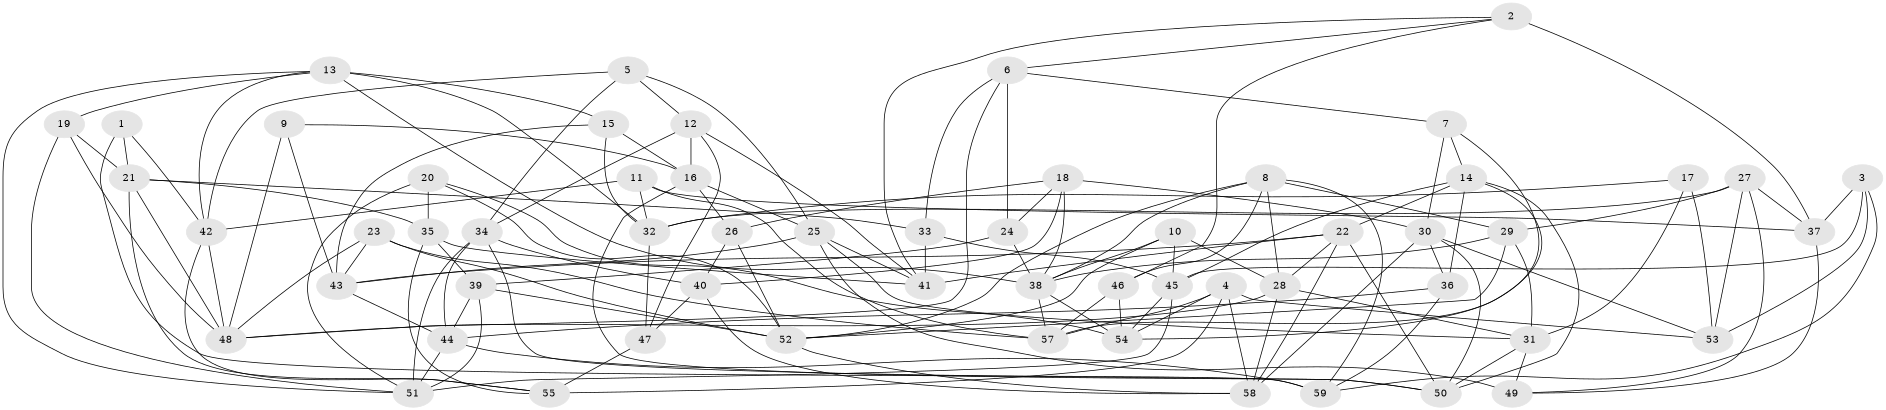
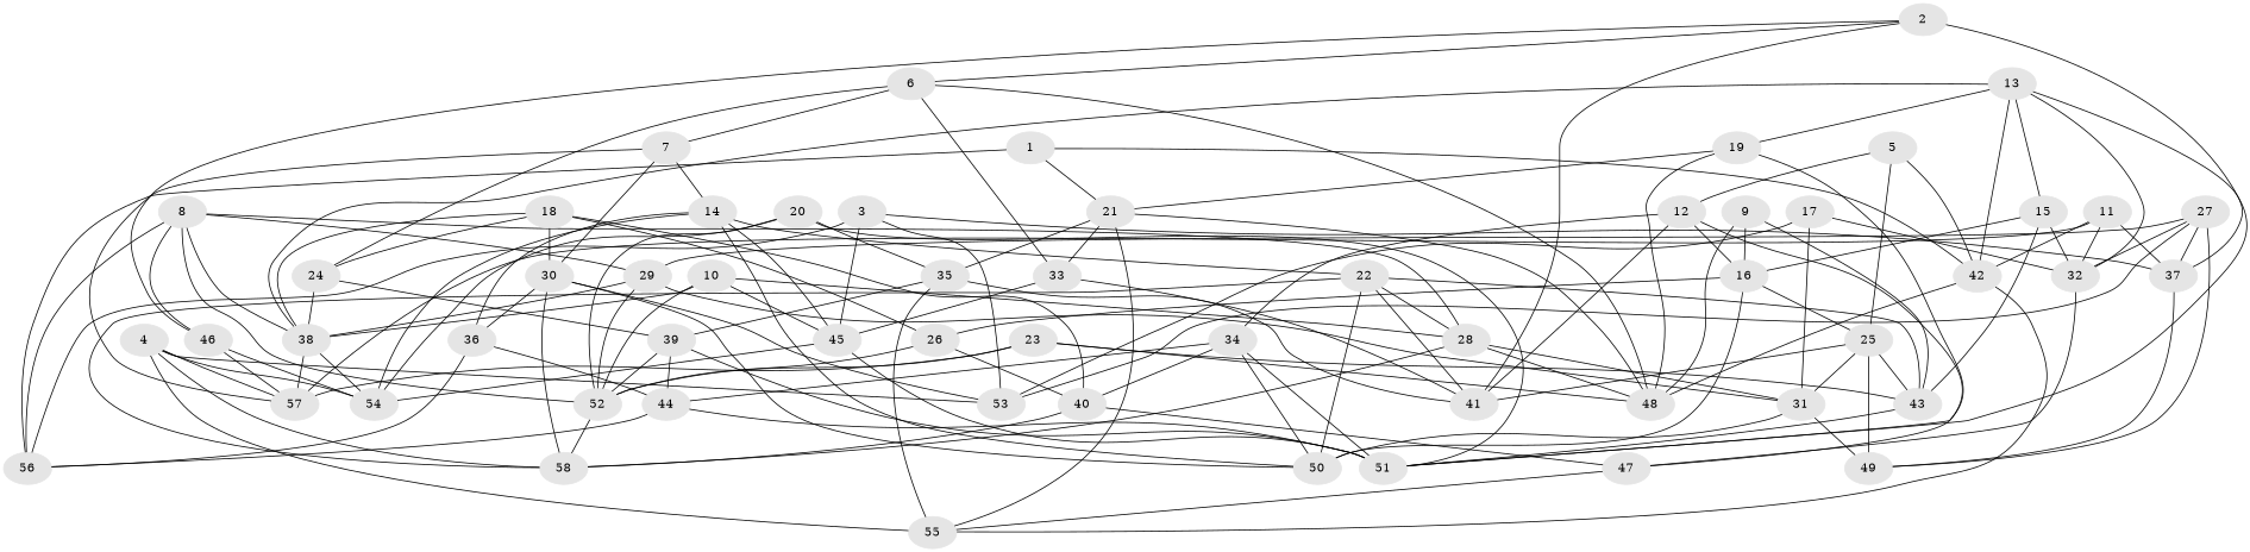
  graph {
    node [color=gray90 style=filled]
    edge [weight=1.0]
    1
    21
    42
-   56 [label=59]
+   56
    55
    33
    48
    35
    2
    6
    37
    41
    46
    7
    24
    49
    54
    57
    3
    45
    53
    51
    4
    58
    5
    12
    25
    34
    16
    47
    43
    31
    50
    40
    44
    14
    30
    9
    38
    39
    22
    36
    8
    28
    29
    52
    26
    10
    11
    32
    13
    15
    19
    17
    18
    20
    23
    27
    1 -- 21
    1 -- 42
    1 -- 56 [weight=2.0]
    21 -- 55
    21 -- 33
    21 -- 48
    21 -- 35
    42 -- 55
    42 -- 48
    33 -- 41
    33 -- 45
    35 -- 55
    35 -- 41
    35 -- 39
    2 -- 6
    2 -- 37 [weight=3.0]
    2 -- 41
    2 -- 46
    6 -- 33
    6 -- 48
    6 -- 7
    6 -- 24
    37 -- 49
    46 -- 54
    46 -- 57
    7 -- 57
    7 -- 14
    7 -- 30
    24 -- 38
    24 -- 39
    3 -- 56
    3 -- 37
    3 -- 45
    3 -- 53
    45 -- 54
    45 -- 51
    4 -- 55 [weight=2.0]
    4 -- 54
    4 -- 57
    4 -- 53
    4 -- 58
    5 -- 42
    5 -- 12
    5 -- 25
-   5 -- 34
    12 -- 41
    12 -- 34
    12 -- 16
    12 -- 47
    25 -- 41
    25 -- 49 [weight=3.0]
    25 -- 43
    25 -- 31
    34 -- 51
    34 -- 50
    34 -- 40
    34 -- 44
    16 -- 25
    16 -- 50
    16 -- 26
    47 -- 55
-   43 -- 44
+   43 -- 51
    31 -- 49
    31 -- 50
    40 -- 58
    40 -- 47
    44 -- 56
    44 -- 51
    14 -- 54
    14 -- 45
    14 -- 50
    14 -- 22
    14 -- 36
    30 -- 53
    30 -- 58
    30 -- 50
    30 -- 36 [weight=2.0]
    9 -- 48
    9 -- 16
    9 -- 43
    38 -- 54
    38 -- 57
    39 -- 51 [weight=2.0]
    39 -- 44
    39 -- 52
    22 -- 41
    22 -- 58
    22 -- 43
    22 -- 50
    22 -- 28
    36 -- 56
    36 -- 44
    8 -- 56
    8 -- 46
    8 -- 38
    8 -- 28
    8 -- 29
    8 -- 52
    28 -- 48
    28 -- 58
    28 -- 31
    29 -- 31
    29 -- 38
    29 -- 52
    52 -- 58
    26 -- 40
    26 -- 52
    10 -- 45
    10 -- 38
    10 -- 28
    10 -- 52
    11 -- 42
    11 -- 37
    11 -- 57
    11 -- 32
    32 -- 47
    13 -- 42
    13 -- 51
    13 -- 38
    13 -- 32
    13 -- 15
    13 -- 19
    15 -- 16
    15 -- 43
    15 -- 32
    19 -- 21
    19 -- 48
    19 -- 51
    17 -- 53
    17 -- 31
    17 -- 32
    18 -- 24
    18 -- 40
    18 -- 30 [weight=2.0]
    18 -- 38
    18 -- 26
    20 -- 35 [weight=2.0]
    20 -- 54
    20 -- 51
    20 -- 52
    23 -- 48
    23 -- 57
    23 -- 43
    23 -- 52
    27 -- 37
    27 -- 49
    27 -- 53 [weight=2.0]
    27 -- 29
    27 -- 32
  }
